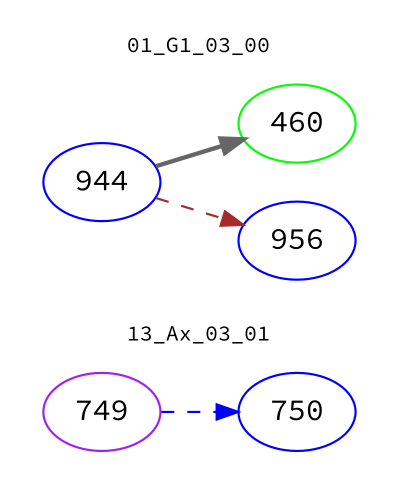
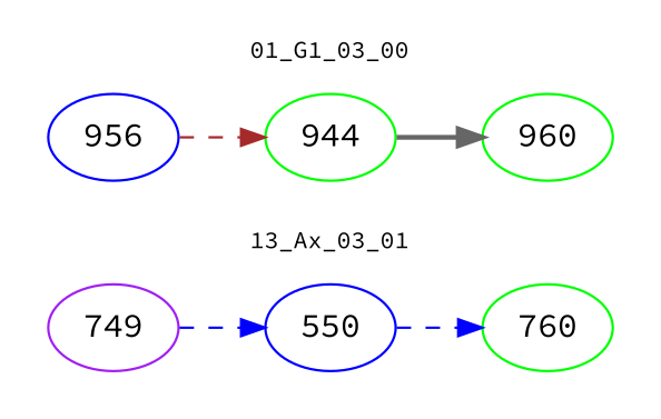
  digraph {
    fontname="Source Code Pro"
    rankdir=LR
    node [color=blue fontname="Source Code Pro"]
    edge [color=blue fontname="Source Code Pro" style=dashed]
    n1 [color=purple label=749]
-   n2 [label=750]
+   n2 [label=550]
+   n3 [color=green label=760]
    n4 [label=956]
-   n5 [label=944]
-   n6 [color=green label=460]
+   n5 [color=green label=944]
+   n6 [color=green label=960]
    subgraph cluster_1 {
      color=white
      fontsize=10
      label="13_Ax_03_01"
      n1
      n2
+     n3
    }
    subgraph cluster_2 {
      color=white
      fontsize=10
      label="01_G1_03_00"
      n4
      n5
      n6
    }
    n1 -> n2
-   n5 -> n4 [color=brown]
+   n2 -> n3
+   n4 -> n5 [color=brown]
    n5 -> n6 [color=gray40 style=bold]
  }
